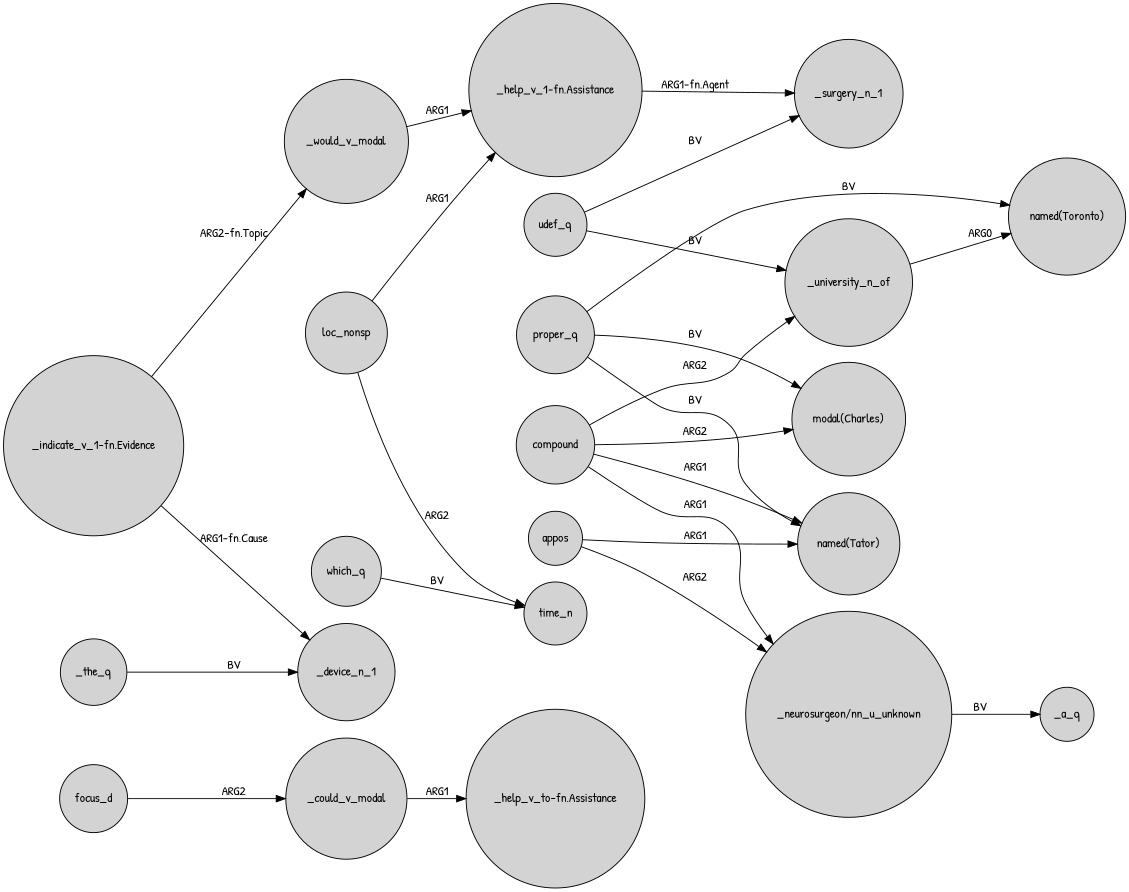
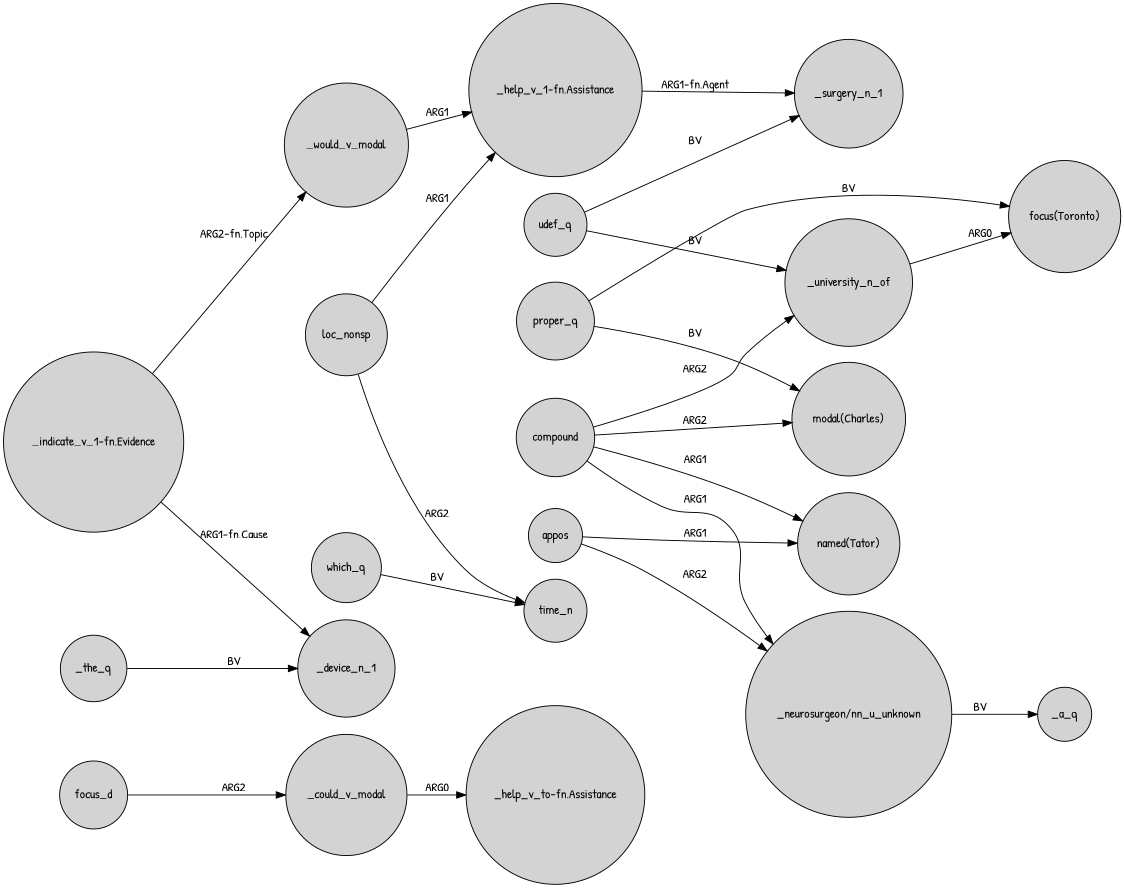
  digraph {
    fontname="Patrick Hand"
    rankdir=LR
    node [fontname="Patrick Hand" shape=circle style=filled]
    edge [fontname="Patrick Hand"]
    focus_d
    _could_v_modal
    "_help_v_to-fn.Assistance"
    "_indicate_v_1-fn.Evidence"
    _would_v_modal
    _device_n_1
    "_help_v_1-fn.Assistance"
    _surgery_n_1
    udef_q
    _university_n_of
-   "named(Toronto)"
+   "named(Toronto)" [label="focus(Toronto)"]
    proper_q
    "named(Tator)"
    n14 [label="modal(Charles)"]
    appos
    "_neurosurgeon/nn_u_unknown"
    _a_q
    which_q
    time_n
    compound
    loc_nonsp
    _the_q
    focus_d -> _could_v_modal [label=ARG2]
-   _could_v_modal -> "_help_v_to-fn.Assistance" [label=ARG1]
+   _could_v_modal -> "_help_v_to-fn.Assistance" [label=ARG0]
    "_indicate_v_1-fn.Evidence" -> _would_v_modal [label="ARG2-fn.Topic"]
    "_indicate_v_1-fn.Evidence" -> _device_n_1 [label="ARG1-fn.Cause"]
    _would_v_modal -> "_help_v_1-fn.Assistance" [label=ARG1]
    "_help_v_1-fn.Assistance" -> _surgery_n_1 [label="ARG1-fn.Agent"]
    udef_q -> _surgery_n_1 [label=BV]
    udef_q -> _university_n_of [label=BV]
    _university_n_of -> "named(Toronto)" [label=ARG0]
    proper_q -> "named(Toronto)" [label=BV]
-   proper_q -> "named(Tator)" [label=BV]
    proper_q -> n14 [label=BV]
    appos -> "named(Tator)" [label=ARG1]
    appos -> "_neurosurgeon/nn_u_unknown" [label=ARG2]
    "_neurosurgeon/nn_u_unknown" -> _a_q [label=BV]
    which_q -> time_n [label=BV]
    compound -> _university_n_of [label=ARG2]
    compound -> "named(Tator)" [label=ARG1]
    compound -> n14 [label=ARG2]
    compound -> "_neurosurgeon/nn_u_unknown" [label=ARG1]
    loc_nonsp -> "_help_v_1-fn.Assistance" [label=ARG1]
    loc_nonsp -> time_n [label=ARG2]
    _the_q -> _device_n_1 [label=BV]
  }
